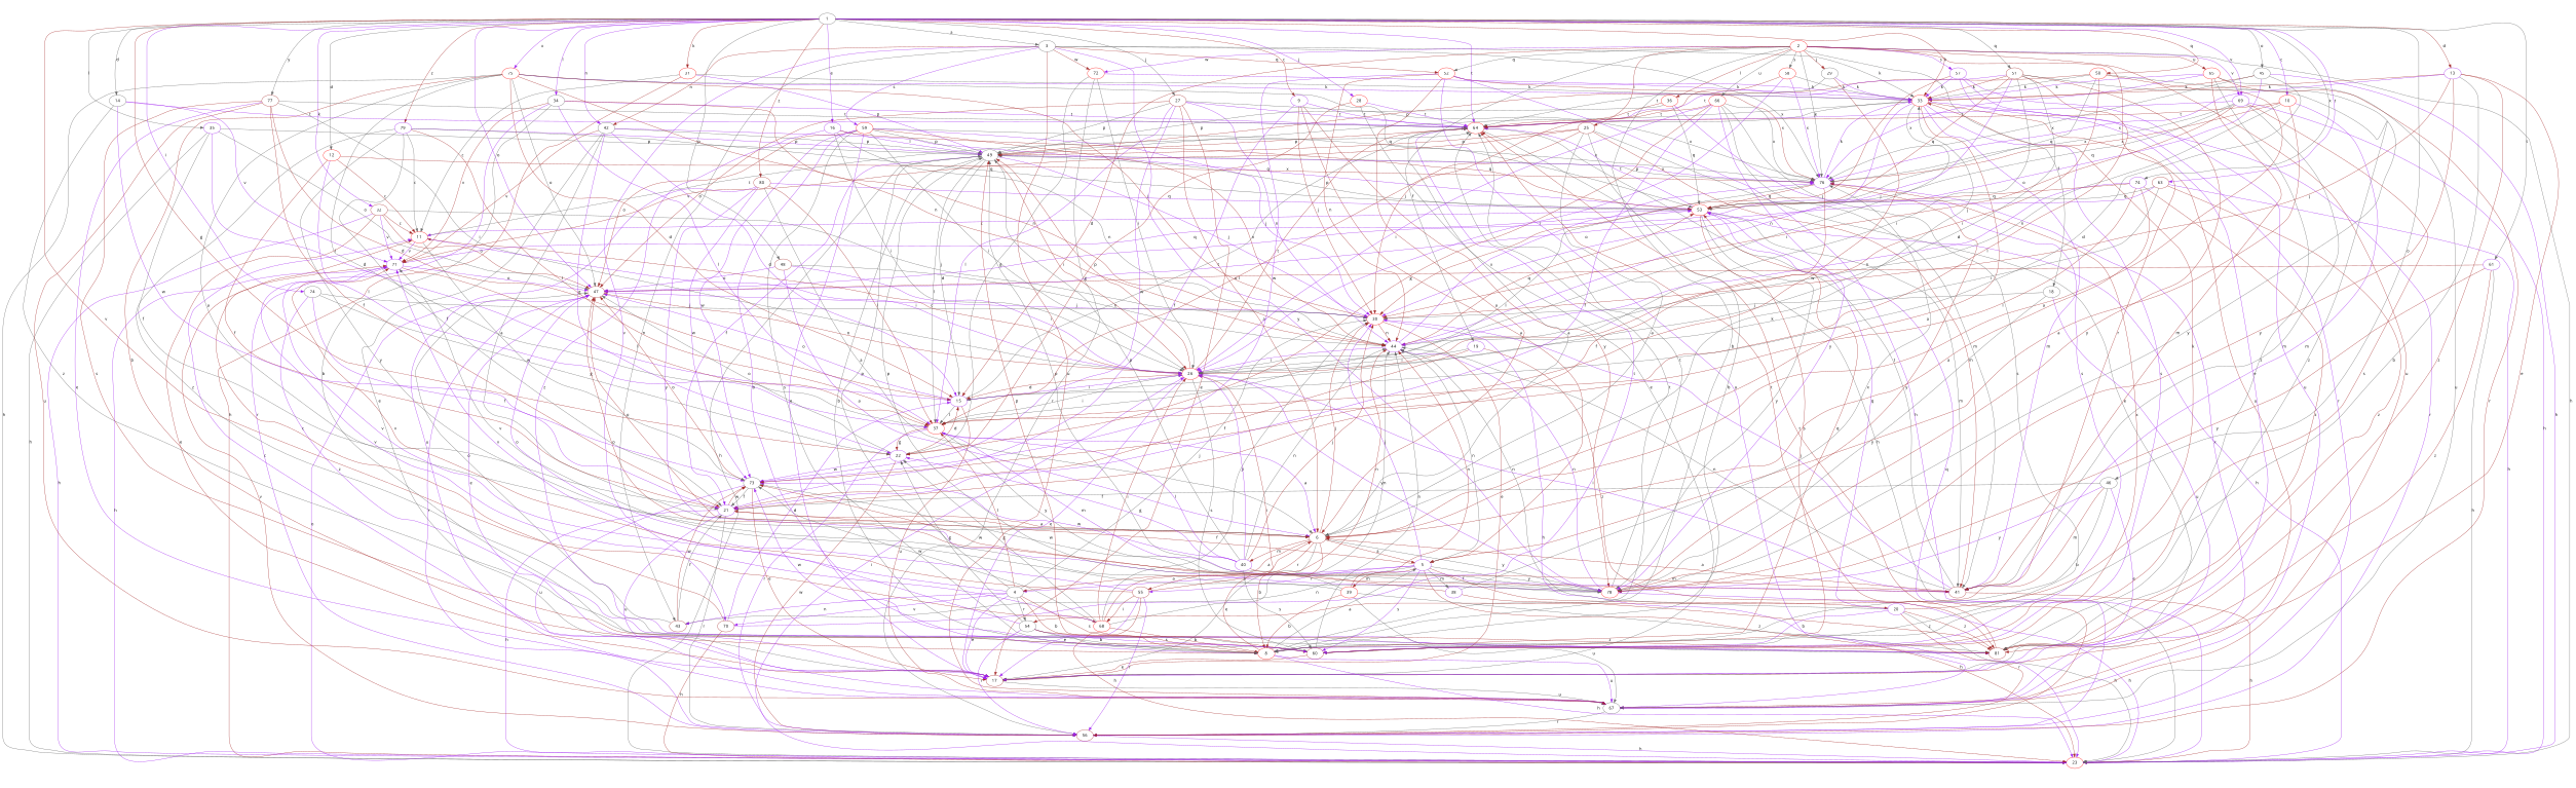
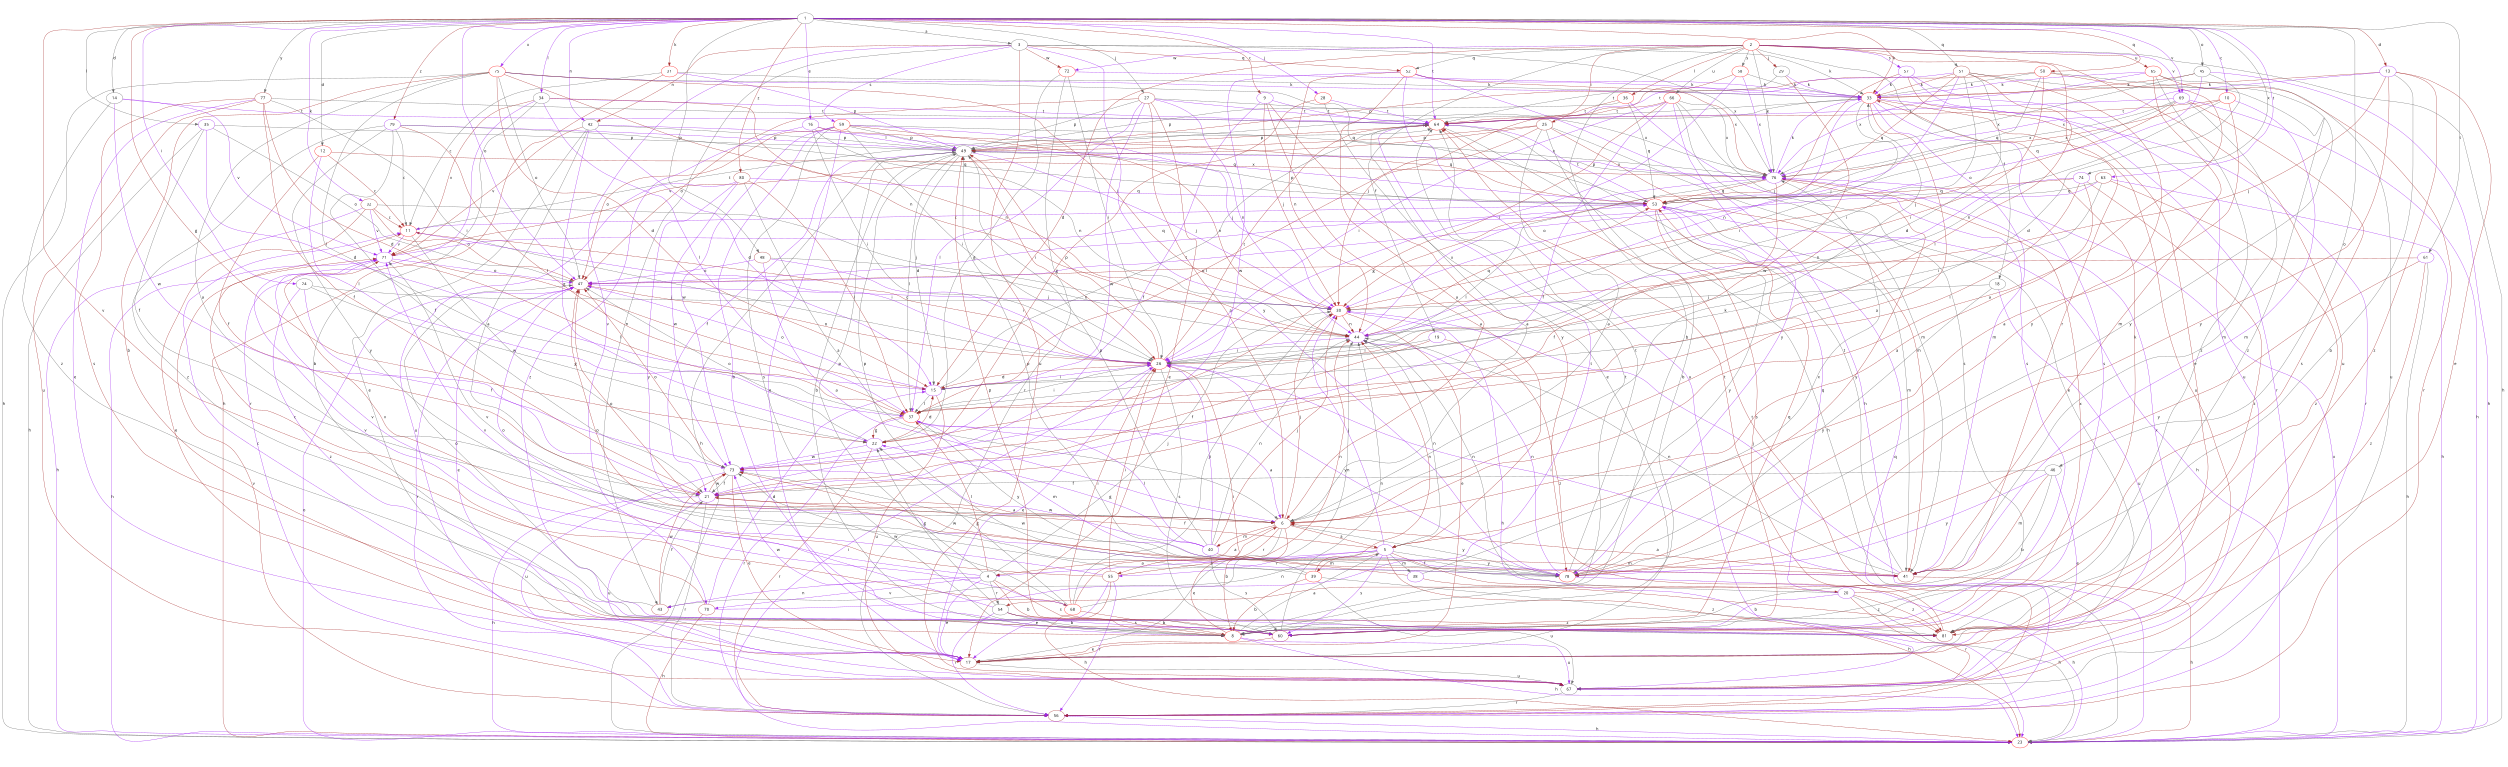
  strict digraph {
    fontname="Open Sans"
    node [color=red fontname="Open Sans"]
    edge [color=brown fontname="Open Sans"]
    1 [color=gray40]
    3 [color=gray40]
    9 [color=purple]
    10
    27 [color=brown]
    33
    42 [color=gray40]
    48 [color=brown]
    50
    64
    68
    74 [color=purple]
    75
    80 [color=brown]
    13 [color=purple]
    34 [color=gray40]
    46 [color=gray40]
    12
    31
    32 [color=brown]
    79 [color=purple]
    14 [color=gray40]
    22 [color=purple]
    35 [color=purple]
    45 [color=gray40]
    51 [color=brown]
    77 [color=brown]
    16 [color=purple]
    28
    47 [color=brown]
    24 [color=gray40]
    61 [color=purple]
    63 [color=brown]
    69 [color=purple]
    52
    59
    70 [color=brown]
    43 [color=brown]
    76 [color=purple]
    72
    78
    67 [color=gray40]
    5 [color=purple]
    21 [color=purple]
    30
    44 [color=purple]
    41 [color=brown]
    37
    49 [color=gray40]
    17 [color=brown]
    6 [color=brown]
    73 [color=gray40]
    60 [color=brown]
    26
    56 [color=brown]
    71 [color=purple]
    53
    15 [color=purple]
    23
    8
    81 [color=brown]
    11
    4 [color=gray40]
    20 [color=purple]
    39
    55 [color=brown]
    38 [color=purple]
    54 [color=gray40]
    40 [color=purple]
    25 [color=brown]
    2
    57 [color=purple]
    18 [color=gray40]
    19 [color=purple]
    66
    58
    29 [color=gray40]
    65
    36
    1 -> 3 [color=gray40 label=a]
    1 -> 9 [label=c]
    1 -> 10 [color=purple label=c]
    1 -> 27 [color=gray40 label=j]
    1 -> 33 [label=k]
    1 -> 42 [color=purple label=n]
    1 -> 48 [color=gray40 label=p]
    1 -> 50 [label=q]
    1 -> 64 [color=purple label=t]
    1 -> 68 [label=v]
    1 -> 74 [color=gray40 label=x]
    1 -> 75 [color=purple label=x]
    1 -> 80 [label=z]
    1 -> 13 [label=d]
    1 -> 34 [color=purple label=l]
    1 -> 46 [color=gray40 label=o]
    1 -> 12 [color=gray40 label=d]
    1 -> 31 [label=k]
    1 -> 32 [color=purple label=k]
    1 -> 79 [label=z]
    1 -> 14 [color=gray40 label=d]
    1 -> 22 [label=g]
    1 -> 35 [color=gray40 label=l]
    1 -> 45 [color=gray40 label=o]
    1 -> 51 [color=gray40 label=q]
    1 -> 77 [color=gray40 label=y]
    1 -> 16 [color=purple label=e]
    1 -> 28 [color=purple label=j]
    1 -> 47 [color=purple label=o]
    1 -> 24 [color=purple label=i]
    1 -> 61 [color=gray40 label=t]
    1 -> 63 [color=purple label=t]
    1 -> 69 [color=purple label=v]
    3 -> 33 [color=gray40 label=k]
    3 -> 42 [label=n]
    3 -> 52 [label=q]
    3 -> 59 [color=purple label=s]
    3 -> 70 [color=purple label=v]
    3 -> 43 [color=gray40 label=n]
    3 -> 76 [color=gray40 label=x]
    3 -> 72 [label=w]
    3 -> 78 [color=purple label=y]
    3 -> 67 [label=u]
    9 -> 64 [color=purple label=t]
    9 -> 78 [label=y]
    9 -> 5 [label=a]
    9 -> 21 [color=purple label=f]
    9 -> 30 [label=j]
    10 -> 64 [label=t]
    10 -> 76 [label=x]
    10 -> 5 [label=a]
    10 -> 44 [color=gray40 label=n]
    10 -> 41 [color=purple label=m]
    27 -> 64 [color=purple label=t]
    27 -> 47 [label=o]
    27 -> 76 [color=gray40 label=x]
    27 -> 44 [color=purple label=n]
    27 -> 37 [color=purple label=l]
    27 -> 49 [color=gray40 label=p]
    27 -> 17 [label=e]
    27 -> 6 [label=a]
    27 -> 73 [color=purple label=w]
    33 -> 64 [color=gray40 label=j]
    33 -> 67 [label=u]
    33 -> 44 [color=purple label=n]
    33 -> 41 [color=purple label=m]
    33 -> 49 [color=gray40 label=p]
    33 -> 6 [label=a]
    33 -> 60 [color=purple label=s]
    33 -> 26 [color=gray40 label=i]
    33 -> 56 [color=purple label=r]
    42 -> 22 [color=purple label=g]
    42 -> 49 [color=gray40 label=p]
    42 -> 17 [color=gray40 label=e]
    42 -> 6 [color=gray40 label=a]
    42 -> 71 [label=v]
    42 -> 53 [color=purple label=q]
    42 -> 15 [color=purple label=d]
    48 -> 47 [color=purple label=o]
    48 -> 44 [color=gray40 label=n]
    48 -> 6 [color=purple label=a]
    48 -> 26 [color=purple label=i]
    50 -> 33 [color=gray40 label=k]
    50 -> 78 [color=gray40 label=y]
    50 -> 49 [label=p]
    50 -> 6 [label=a]
    50 -> 26 [label=i]
    50 -> 53 [color=gray40 label=q]
    64 -> 49 [label=p]
    64 -> 6 [color=gray40 label=a]
    64 -> 23 [color=gray40 label=h]
    68 -> 22 [color=gray40 label=g]
    68 -> 30 [color=gray40 label=j]
    68 -> 44 [color=gray40 label=n]
    68 -> 6 [label=a]
    68 -> 73 [color=gray40 label=w]
    68 -> 26 [label=i]
    68 -> 71 [color=purple label=v]
    68 -> 8 [label=b]
    74 -> 44 [color=purple label=n]
    74 -> 37 [label=l]
    74 -> 6 [label=a]
    74 -> 53 [label=q]
    74 -> 81 [label=z]
    75 -> 33 [color=purple label=k]
    75 -> 47 [color=gray40 label=o]
    75 -> 30 [label=j]
    75 -> 44 [label=n]
    75 -> 37 [color=gray40 label=l]
    75 -> 6 [color=gray40 label=a]
    75 -> 53 [color=gray40 label=q]
    75 -> 15 [label=d]
    75 -> 23 [color=gray40 label=h]
    75 -> 8 [label=b]
    80 -> 78 [color=purple label=y]
    80 -> 67 [color=purple label=u]
    80 -> 37 [label=l]
    80 -> 6 [color=gray40 label=a]
    80 -> 73 [color=purple label=w]
    80 -> 53 [color=purple label=q]
    13 -> 33 [label=k]
    13 -> 76 [color=purple label=x]
    13 -> 78 [label=y]
    13 -> 30 [label=j]
    13 -> 17 [label=e]
    13 -> 8 [color=gray40 label=b]
    13 -> 81 [label=z]
    34 -> 64 [color=purple label=t]
    34 -> 44 [label=n]
    34 -> 37 [color=purple label=l]
    34 -> 56 [color=purple label=r]
    34 -> 71 [label=v]
    34 -> 8 [color=gray40 label=b]
    46 -> 78 [color=purple label=y]
    46 -> 21 [color=gray40 label=f]
    46 -> 41 [label=m]
    46 -> 17 [color=purple label=e]
    46 -> 8 [color=gray40 label=b]
    12 -> 76 [label=x]
    12 -> 21 [label=f]
    12 -> 37 [color=purple label=l]
    12 -> 11 [label=c]
    31 -> 33 [color=gray40 label=k]
    31 -> 49 [color=purple label=p]
    31 -> 23 [label=h]
    31 -> 11 [color=gray40 label=c]
    32 -> 47 [label=o]
    32 -> 30 [color=gray40 label=j]
    32 -> 17 [label=e]
    32 -> 71 [color=purple label=v]
    32 -> 23 [color=purple label=h]
    32 -> 11 [label=c]
    79 -> 78 [color=gray40 label=y]
    79 -> 21 [color=gray40 label=f]
    79 -> 37 [label=l]
    79 -> 49 [color=purple label=p]
    79 -> 53 [color=gray40 label=q]
    79 -> 81 [color=gray40 label=z]
    79 -> 11 [color=gray40 label=c]
    14 -> 64 [color=purple label=t]
    14 -> 73 [color=purple label=w]
    14 -> 71 [color=purple label=v]
    14 -> 81 [color=gray40 label=z]
    22 -> 47 [color=gray40 label=o]
    22 -> 73 [color=purple label=w]
-   22 -> 56 [label=w]
+   22 -> 56 [label=r]
    22 -> 15 [label=d]
    35 -> 47 [color=gray40 label=o]
    35 -> 21 [color=gray40 label=f]
    35 -> 49 [color=gray40 label=p]
    35 -> 15 [color=purple label=d]
    35 -> 23 [color=gray40 label=h]
    45 -> 33 [label=k]
    45 -> 47 [color=purple label=o]
    45 -> 76 [color=gray40 label=x]
    45 -> 15 [color=gray40 label=d]
    45 -> 23 [color=purple label=h]
    51 -> 33 [label=k]
    51 -> 64 [color=purple label=t]
    51 -> 78 [label=y]
    51 -> 30 [color=purple label=j]
    51 -> 37 [label=l]
    51 -> 26 [color=gray40 label=i]
    51 -> 53 [label=q]
    51 -> 15 [color=gray40 label=d]
    51 -> 81 [color=gray40 label=z]
    77 -> 64 [color=gray40 label=t]
    77 -> 67 [label=u]
    77 -> 21 [label=f]
    77 -> 17 [color=purple label=e]
    77 -> 60 [label=s]
    77 -> 26 [color=gray40 label=i]
    77 -> 15 [label=d]
    16 -> 44 [color=gray40 label=n]
    16 -> 49 [color=purple label=l]
    16 -> 26 [color=gray40 label=i]
    16 -> 53 [label=q]
    16 -> 81 [color=purple label=z]
    28 -> 64 [color=purple label=t]
    28 -> 22 [label=g]
    28 -> 17 [color=gray40 label=e]
    47 -> 30 [color=purple label=j]
    47 -> 17 [color=purple label=e]
    47 -> 56 [color=purple label=r]
    24 -> 22 [color=gray40 label=g]
    24 -> 21 [color=purple label=f]
    24 -> 30 [color=gray40 label=j]
    24 -> 81 [color=purple label=z]
    61 -> 47 [label=o]
    61 -> 78 [label=y]
    61 -> 23 [color=gray40 label=h]
    61 -> 81 [label=z]
    63 -> 47 [color=purple label=o]
    63 -> 26 [color=gray40 label=i]
    63 -> 53 [color=gray40 label=q]
    63 -> 23 [color=purple label=h]
    63 -> 81 [label=z]
    69 -> 64 [color=purple label=t]
    69 -> 76 [color=gray40 label=x]
    69 -> 30 [label=j]
    69 -> 41 [color=gray40 label=m]
    69 -> 60 [label=s]
    69 -> 53 [color=gray40 label=q]
    69 -> 23 [color=purple label=h]
    52 -> 33 [color=purple label=k]
    52 -> 76 [label=x]
    52 -> 67 [color=purple label=u]
    52 -> 44 [label=n]
    52 -> 6 [label=a]
    52 -> 73 [color=purple label=w]
    52 -> 23 [color=purple label=h]
    59 -> 47 [label=o]
    59 -> 76 [color=gray40 label=x]
    59 -> 30 [color=purple label=j]
    59 -> 44 [label=n]
    59 -> 49 [color=gray40 label=p]
    59 -> 17 [color=purple label=e]
    59 -> 73 [color=purple label=w]
    59 -> 60 [color=gray40 label=s]
    59 -> 26 [color=gray40 label=i]
    59 -> 8 [color=purple label=b]
    70 -> 64 [color=purple label=t]
    70 -> 15 [color=purple label=d]
    70 -> 23 [label=h]
    70 -> 11 [label=c]
    43 -> 47 [color=gray40 label=o]
    43 -> 21 [color=gray40 label=f]
    43 -> 73 [label=w]
    76 -> 33 [color=purple label=k]
    76 -> 78 [label=y]
    76 -> 21 [label=f]
    76 -> 37 [color=gray40 label=l]
    76 -> 49 [color=gray40 label=p]
    76 -> 53 [label=q]
    72 -> 33 [color=purple label=k]
    72 -> 22 [color=gray40 label=g]
    72 -> 26 [color=gray40 label=i]
    72 -> 56 [color=gray40 label=r]
    78 -> 64 [color=gray40 label=t]
    78 -> 44 [color=purple label=n]
    78 -> 49 [color=gray40 label=p]
    78 -> 73 [color=gray40 label=w]
    78 -> 23 [color=purple label=h]
    67 -> 76 [color=purple label=x]
    67 -> 56 [color=gray40 label=r]
    5 -> 43 [color=gray40 label=n]
    5 -> 78 [color=gray40 label=y]
    5 -> 21 [label=f]
    5 -> 30 [color=purple label=j]
    5 -> 44 [color=gray40 label=n]
    5 -> 60 [color=purple label=s]
    5 -> 23 [label=h]
    5 -> 4 [color=purple label=a]
    5 -> 20 [label=f]
    5 -> 39 [label=m]
    5 -> 55 [color=purple label=r]
    5 -> 38 [color=gray40 label=m]
    21 -> 67 [color=purple label=u]
    21 -> 6 [label=a]
    21 -> 73 [label=w]
    21 -> 56 [color=gray40 label=r]
    21 -> 23 [color=purple label=h]
    30 -> 44 [label=n]
    30 -> 17 [label=e]
    30 -> 23 [color=purple label=h]
    44 -> 76 [color=purple label=x]
    44 -> 26 [color=purple label=i]
    44 -> 53 [label=q]
    41 -> 64 [color=gray40 label=t]
    41 -> 47 [label=o]
    41 -> 30 [color=purple label=j]
    41 -> 44 [color=gray40 label=n]
    41 -> 6 [label=a]
    41 -> 26 [color=purple label=i]
    41 -> 23 [label=h]
    37 -> 22 [label=g]
    37 -> 78 [color=gray40 label=y]
    37 -> 41 [color=purple label=m]
    37 -> 6 [color=purple label=a]
    37 -> 26 [color=gray40 label=i]
    37 -> 56 [color=purple label=r]
    49 -> 76 [color=purple label=x]
    49 -> 21 [color=purple label=f]
    49 -> 30 [color=purple label=j]
    49 -> 37 [color=gray40 label=l]
    49 -> 26 [label=i]
    49 -> 15 [color=gray40 label=d]
    49 -> 23 [color=gray40 label=h]
    49 -> 8 [color=gray40 label=b]
    17 -> 67 [color=gray40 label=u]
    17 -> 11 [color=purple label=c]
    6 -> 33 [color=gray40 label=k]
    6 -> 47 [label=o]
    6 -> 78 [color=gray40 label=y]
    6 -> 5 [label=a]
    6 -> 30 [label=j]
    6 -> 17 [color=gray40 label=e]
    6 -> 8 [label=b]
    6 -> 4 [label=a]
    6 -> 55 [label=r]
    6 -> 40 [label=m]
    73 -> 47 [label=o]
    73 -> 67 [color=purple label=u]
    73 -> 21 [color=gray40 label=f]
    73 -> 17 [label=e]
    60 -> 76 [label=x]
    60 -> 44 [color=gray40 label=n]
    60 -> 17 [label=e]
    60 -> 73 [color=purple label=w]
    26 -> 64 [label=t]
    26 -> 47 [label=o]
    26 -> 78 [color=purple label=y]
    26 -> 49 [label=p]
    26 -> 17 [color=purple label=e]
    26 -> 60 [color=gray40 label=s]
    26 -> 15 [label=d]
    26 -> 11 [label=c]
    56 -> 64 [label=t]
    56 -> 71 [label=v]
    56 -> 53 [color=purple label=q]
    56 -> 23 [color=purple label=h]
    71 -> 47 [color=purple label=o]
    71 -> 37 [label=l]
    71 -> 53 [color=purple label=q]
    71 -> 23 [color=purple label=h]
    53 -> 64 [color=purple label=t]
    53 -> 78 [color=gray40 label=y]
    53 -> 41 [color=gray40 label=m]
    53 -> 49 [color=gray40 label=p]
    53 -> 60 [label=s]
    53 -> 23 [color=purple label=h]
    53 -> 11 [color=purple label=c]
    15 -> 64 [color=gray40 label=t]
    15 -> 47 [color=purple label=o]
    15 -> 67 [label=u]
    15 -> 37 [color=gray40 label=l]
    15 -> 26 [color=purple label=i]
    23 -> 47 [color=purple label=o]
+   23 -> 76 [color=purple label=x]
    23 -> 26 [color=purple label=i]
    8 -> 64 [color=gray40 label=t]
    8 -> 67 [color=purple label=u]
    8 -> 5 [color=gray40 label=a]
    8 -> 49 [label=p]
    8 -> 26 [label=i]
    8 -> 53 [label=q]
    8 -> 23 [color=purple label=h]
    81 -> 64 [label=t]
    11 -> 64 [color=gray40 label=t]
    11 -> 73 [color=gray40 label=w]
    11 -> 26 [color=purple label=i]
    11 -> 71 [color=purple label=v]
    4 -> 70 [color=purple label=v]
    4 -> 43 [color=purple label=n]
    4 -> 30 [color=gray40 label=j]
    4 -> 37 [label=l]
    4 -> 49 [color=gray40 label=p]
    4 -> 17 [color=purple label=e]
    4 -> 60 [label=s]
    4 -> 71 [color=purple label=v]
    4 -> 8 [label=b]
    4 -> 54 [color=gray40 label=r]
    20 -> 33 [label=k]
    20 -> 44 [color=gray40 label=n]
    20 -> 56 [label=r]
    20 -> 53 [color=purple label=q]
    20 -> 23 [color=gray40 label=h]
    20 -> 8 [color=purple label=b]
    20 -> 81 [label=z]
    39 -> 67 [color=gray40 label=u]
    39 -> 44 [label=n]
    39 -> 49 [color=gray40 label=p]
    39 -> 71 [color=gray40 label=v]
    39 -> 8 [label=b]
    39 -> 81 [color=gray40 label=z]
    55 -> 47 [color=purple label=o]
    55 -> 44 [label=n]
    55 -> 17 [color=purple label=e]
-   55 -> 68 [label=i]
+   55 -> 26 [label=i]
    55 -> 56 [color=purple label=r]
    55 -> 71 [label=v]
    55 -> 23 [label=h]
    38 -> 76 [color=gray40 label=x]
    38 -> 73 [label=w]
    38 -> 81 [label=z]
    54 -> 22 [color=gray40 label=g]
    54 -> 60 [color=purple label=s]
    54 -> 56 [color=purple label=r]
    54 -> 71 [color=purple label=v]
    54 -> 8 [color=gray40 label=b]
    54 -> 81 [label=z]
    40 -> 22 [color=purple label=g]
    40 -> 30 [label=j]
    40 -> 44 [color=gray40 label=n]
    40 -> 41 [label=m]
    40 -> 37 [color=purple label=l]
    40 -> 49 [color=gray40 label=p]
    40 -> 73 [color=purple label=w]
    40 -> 60 [color=gray40 label=s]
    40 -> 26 [color=purple label=i]
    25 -> 41 [label=m]
    25 -> 37 [label=l]
    25 -> 49 [label=p]
    25 -> 17 [color=gray40 label=e]
    25 -> 6 [color=gray40 label=a]
    25 -> 71 [label=v]
    25 -> 8 [color=gray40 label=b]
    2 -> 69 [color=purple label=v]
    2 -> 52 [color=gray40 label=q]
    2 -> 76 [color=gray40 label=x]
    2 -> 72 [color=purple label=w]
    2 -> 67 [label=u]
    2 -> 15 [label=d]
    2 -> 23 [color=gray40 label=h]
    2 -> 8 [color=gray40 label=b]
    2 -> 54 [label=r]
    2 -> 25 [label=i]
    2 -> 57 [color=purple label=s]
    2 -> 18 [color=gray40 label=f]
    2 -> 19 [color=gray40 label=f]
    2 -> 66 [color=gray40 label=u]
    2 -> 58 [color=gray40 label=s]
    2 -> 29 [label=j]
    2 -> 65 [label=u]
    2 -> 36 [label=l]
    57 -> 33 [color=purple label=k]
    57 -> 67 [color=purple label=u]
    57 -> 30 [label=j]
-   57 -> 17 [color=purple label=e]
+   57 -> 17 [label=e]
    57 -> 56 [color=purple label=r]
    18 -> 78 [color=gray40 label=y]
    18 -> 67 [color=purple label=u]
    18 -> 30 [color=gray40 label=j]
    19 -> 21 [label=f]
    19 -> 26 [color=gray40 label=i]
    19 -> 81 [label=z]
    66 -> 64 [label=t]
    66 -> 22 [label=g]
    66 -> 76 [color=gray40 label=x]
    66 -> 78 [color=purple label=y]
    66 -> 21 [color=purple label=f]
    66 -> 41 [color=gray40 label=m]
    66 -> 60 [color=gray40 label=s]
    66 -> 26 [color=purple label=i]
    58 -> 33 [color=gray40 label=k]
    58 -> 76 [color=purple label=x]
    58 -> 30 [label=j]
    58 -> 26 [color=purple label=i]
    29 -> 33 [color=purple label=k]
    29 -> 64 [color=gray40 label=t]
    29 -> 73 [label=w]
    65 -> 33 [color=purple label=k]
    65 -> 76 [color=purple label=x]
    65 -> 67 [color=gray40 label=u]
    65 -> 41 [label=m]
    65 -> 56 [label=r]
    65 -> 81 [color=gray40 label=z]
    36 -> 64 [label=t]
    36 -> 49 [color=gray40 label=p]
    36 -> 60 [color=purple label=s]
    36 -> 53 [color=gray40 label=q]
  }
